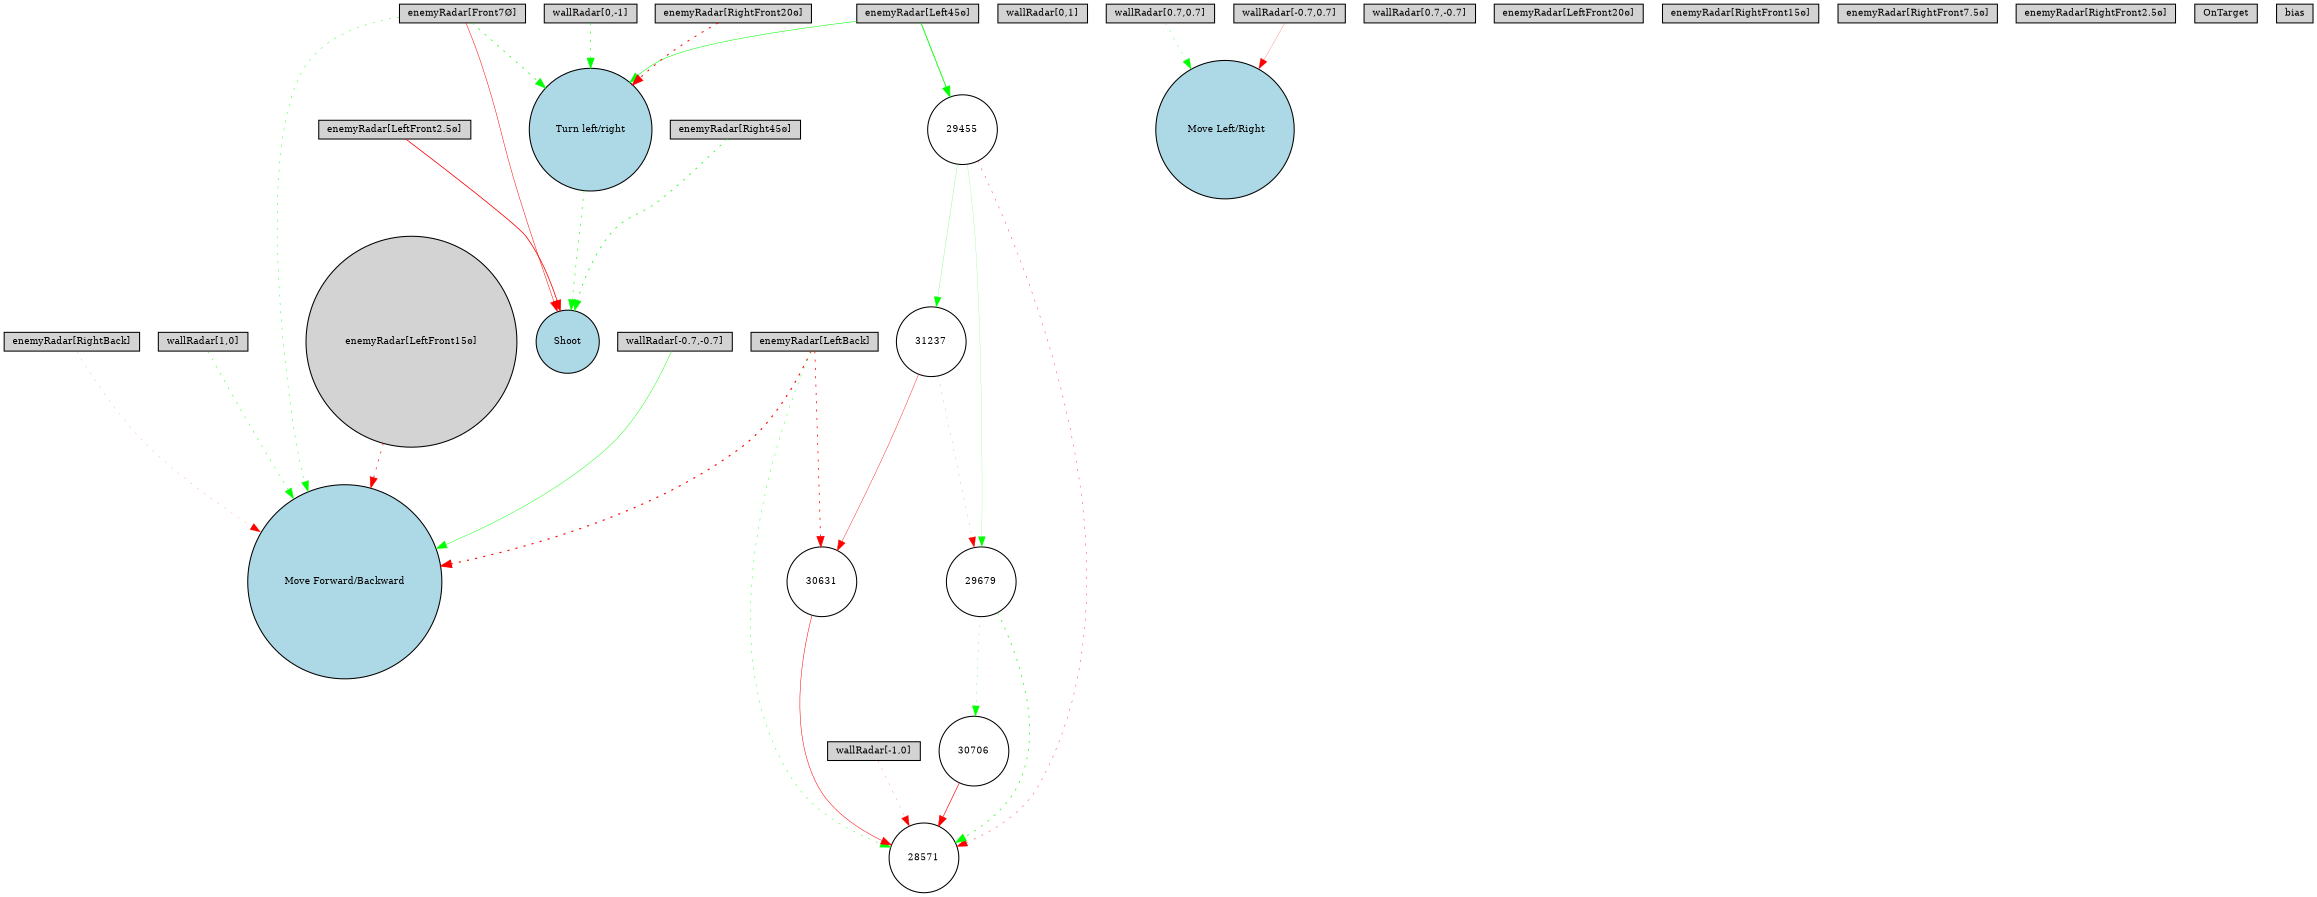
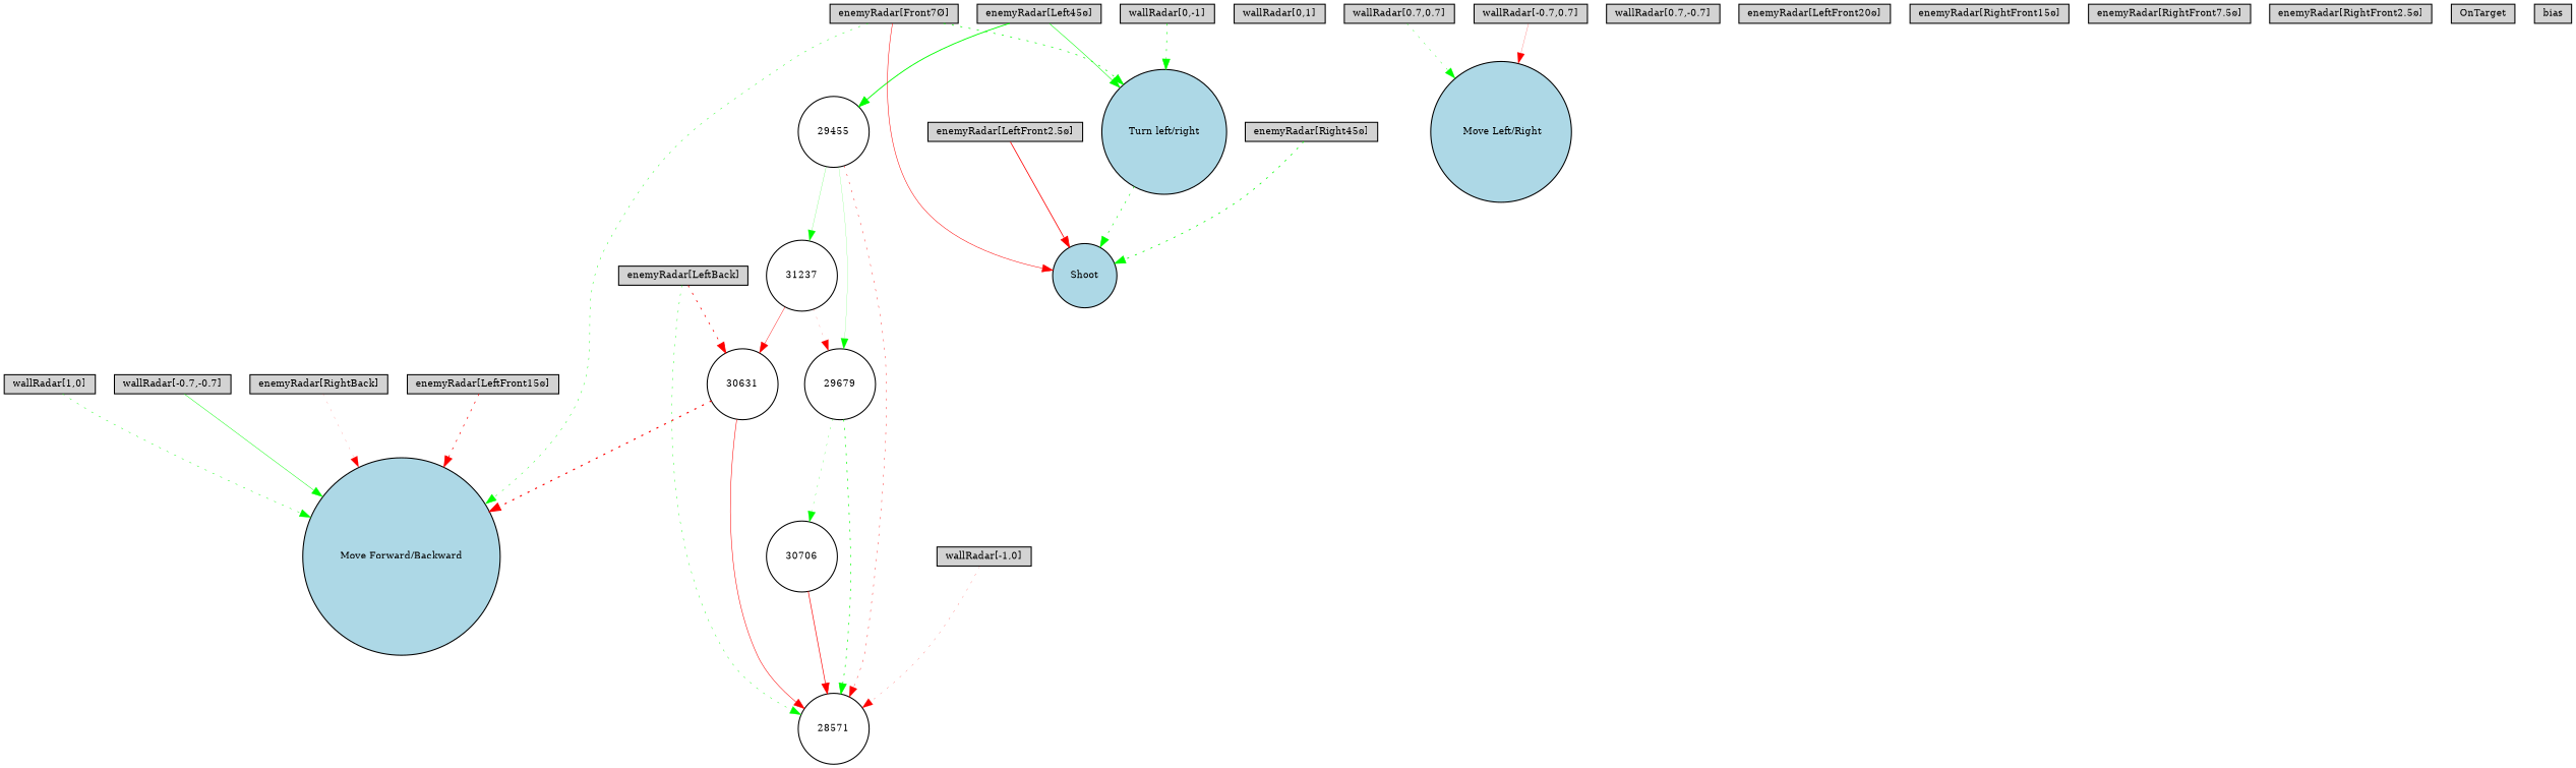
  digraph {
    node [fillcolor=lightgray fontsize=9 shape=box style=filled]
    edge [color=green style=dotted]
    "wallRadar[1,0]" [height=0.2 width=0.2]
    "Move Forward/Backward" [fillcolor=lightblue height=0.2 shape=circle width=0.2]
    "wallRadar[0,1]" [height=0.2 width=0.2]
    "wallRadar[-1,0]" [height=0.2 width=0.2]
    28571 [fillcolor=white height=0.2 shape=circle width=0.2]
    "wallRadar[0,-1]" [height=0.2 width=0.2]
    "Turn left/right" [fillcolor=lightblue height=0.2 shape=circle width=0.2]
    Shoot [fillcolor=lightblue height=0.2 shape=circle width=0.2]
    "wallRadar[0.7,0.7]" [height=0.2 width=0.2]
    " Move Left/Right" [fillcolor=lightblue height=0.2 shape=circle width=0.2]
    "wallRadar[-0.7,0.7]" [height=0.2 width=0.2]
    "wallRadar[-0.7,-0.7]" [height=0.2 width=0.2]
    "wallRadar[0.7,-0.7]" [height=0.2 width=0.2]
    "enemyRadar[RightBack]" [height=0.2 width=0.2]
    "enemyRadar[LeftBack]" [height=0.2 width=0.2]
    30631 [fillcolor=white height=0.2 shape=circle width=0.2]
    "enemyRadar[Right45ø]" [height=0.2 width=0.2]
    "enemyRadar[Left45ø]" [height=0.2 width=0.2]
    29455 [fillcolor=white height=0.2 shape=circle width=0.2]
    31237 [fillcolor=white height=0.2 shape=circle width=0.2]
    29679 [fillcolor=white height=0.2 shape=circle width=0.2]
-   "enemyRadar[RightFront20ø]" [height=0.2 width=0.2]
    "enemyRadar[LeftFront20ø]" [height=0.2 width=0.2]
    "enemyRadar[RightFront15ø]" [height=0.2 width=0.2]
-   "enemyRadar[LeftFront15ø]" [height=0.2 shape=circle width=0.2]
+   "enemyRadar[LeftFront15ø]" [height=0.2 width=0.2]
    "enemyRadar[RightFront7.5ø]" [height=0.2 width=0.2]
    "enemyRadar[RightFront2.5ø]" [height=0.2 width=0.2]
    "enemyRadar[LeftFront2.5ø]" [height=0.2 width=0.2]
    "enemyRadar[Front7Ø]" [height=0.2 width=0.2]
    OnTarget [height=0.2 width=0.2]
    bias [height=0.2 width=0.2]
    30706 [fillcolor=white height=0.2 shape=circle width=0.2]
    "wallRadar[1,0]" -> "Move Forward/Backward" [penwidth=0.4193900287413884]
    "wallRadar[-1,0]" -> 28571 [color=red penwidth=0.19619520638700122]
    "wallRadar[0,-1]" -> "Turn left/right" [penwidth=0.5617753813483748]
    "Turn left/right" -> Shoot [penwidth=0.5549706026503676]
    "wallRadar[0.7,0.7]" -> " Move Left/Right" [penwidth=0.3284274278642938]
    "wallRadar[-0.7,0.7]" -> " Move Left/Right" [color=red penwidth=0.18666942033610445 style=solid]
    "wallRadar[-0.7,-0.7]" -> "Move Forward/Backward" [penwidth=0.4216323632276229 style=solid]
    "enemyRadar[RightBack]" -> "Move Forward/Backward" [color=red penwidth=0.1396749613384498]
-   "enemyRadar[LeftBack]" -> "Move Forward/Backward" [color=red penwidth=1.1026971111902926]
+   30631 -> "Move Forward/Backward" [color=red penwidth=1.1026971111902926]
    "enemyRadar[LeftBack]" -> 28571 [penwidth=0.3830478026866744]
    "enemyRadar[LeftBack]" -> 30631 [color=red penwidth=0.7332213495668315]
    30631 -> 28571 [color=red penwidth=0.48753640500736317 style=solid]
    "enemyRadar[Right45ø]" -> Shoot [penwidth=0.7181034001029978]
    "enemyRadar[Left45ø]" -> "Turn left/right" [penwidth=0.5069665996009786 style=solid]
    "enemyRadar[Left45ø]" -> 29455 [penwidth=0.8561039730635627 style=solid]
    29455 -> 28571 [color=red penwidth=0.36402942640684743]
    29455 -> 31237 [penwidth=0.18679538064786727 style=solid]
    29455 -> 29679 [penwidth=0.1406754262768675 style=solid]
    31237 -> 30631 [color=red penwidth=0.3760867183785782 style=solid]
    31237 -> 29679 [color=red penwidth=0.1507290103735597]
    29679 -> 28571 [penwidth=0.6332123488289705]
    29679 -> 30706 [penwidth=0.2457776612574841]
-   "enemyRadar[RightFront20ø]" -> "Turn left/right" [color=red penwidth=0.9730491024653645]
    "enemyRadar[LeftFront15ø]" -> "Move Forward/Backward" [color=red penwidth=0.6552034578023159]
    "enemyRadar[LeftFront2.5ø]" -> Shoot [color=red penwidth=0.7520633198649903 style=solid]
    "enemyRadar[Front7Ø]" -> "Move Forward/Backward" [penwidth=0.3981465244527189]
    "enemyRadar[Front7Ø]" -> "Turn left/right" [penwidth=0.6549208336030118]
    "enemyRadar[Front7Ø]" -> Shoot [color=red penwidth=0.47239519383211714 style=solid]
    30706 -> 28571 [color=red penwidth=0.6104570381429124 style=solid]
  }
